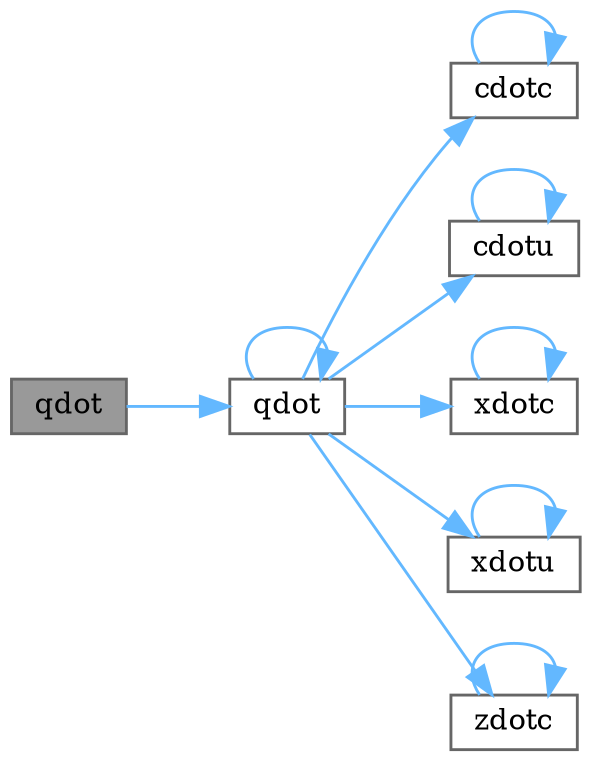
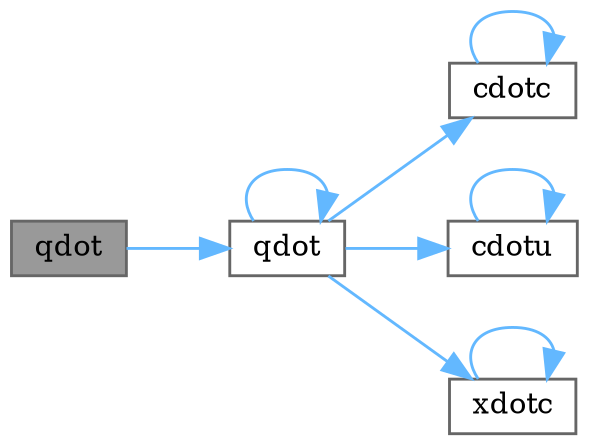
  digraph {
    fontname="DejaVu Serif"
    rankdir=LR
    node [color=grey40 fillcolor=white fontname="DejaVu Serif" fontsize=10 shape=box style=filled]
    edge [color=steelblue1 fontname="DejaVu Serif" fontsize=10 labelfontname=Helvetica labelfontsize=10 style=solid]
    n1 [color=gray40 fillcolor=grey60 fontcolor=black height=0.2 label=qdot width=0.4]
    n2 [height=0.2 label=qdot width=0.4]
    n3 [height=0.2 label=cdotc width=0.4]
    n4 [height=0.2 label=cdotu width=0.4]
    n5 [height=0.2 label=xdotc width=0.4]
-   n6 [height=0.2 label=xdotu width=0.4]
-   n7 [height=0.2 label=zdotc width=0.4]
    n1 -> n2
    n2 -> n2
    n2 -> n3
    n2 -> n4
    n2 -> n5
-   n2 -> n6
-   n2 -> n7
    n3 -> n3
    n4 -> n4
    n5 -> n5
-   n6 -> n6
-   n7 -> n7
  }
